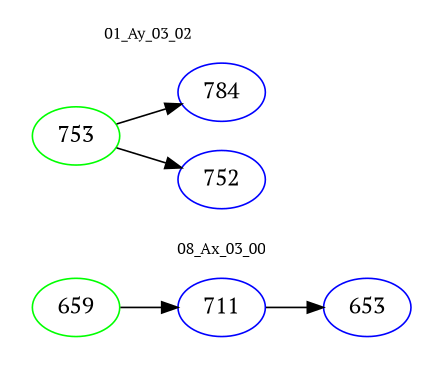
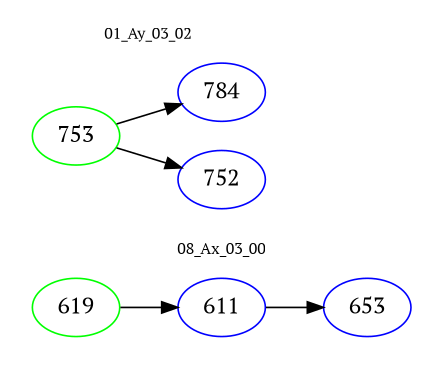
  digraph {
    fontname="PT Serif"
    rankdir=LR
    node [color=blue fontname="PT Serif"]
    edge [color=black fontname="PT Serif"]
-   n1 [color=green label=659]
-   n2 [label=711]
+   n1 [color=green label=619]
+   n2 [label=611]
    n3 [label=653]
    n4 [color=green label=753]
    n5 [label=752]
    n6 [label=784]
    subgraph cluster_1 {
      color=white
      fontsize=10
      label="08_Ax_03_00"
      n1
      n2
      n3
    }
    subgraph cluster_2 {
      color=white
      fontsize=10
      label="01_Ay_03_02"
      n4
      n5
      n6
    }
    n1 -> n2
    n2 -> n3
    n4 -> n5
    n4 -> n6
  }
